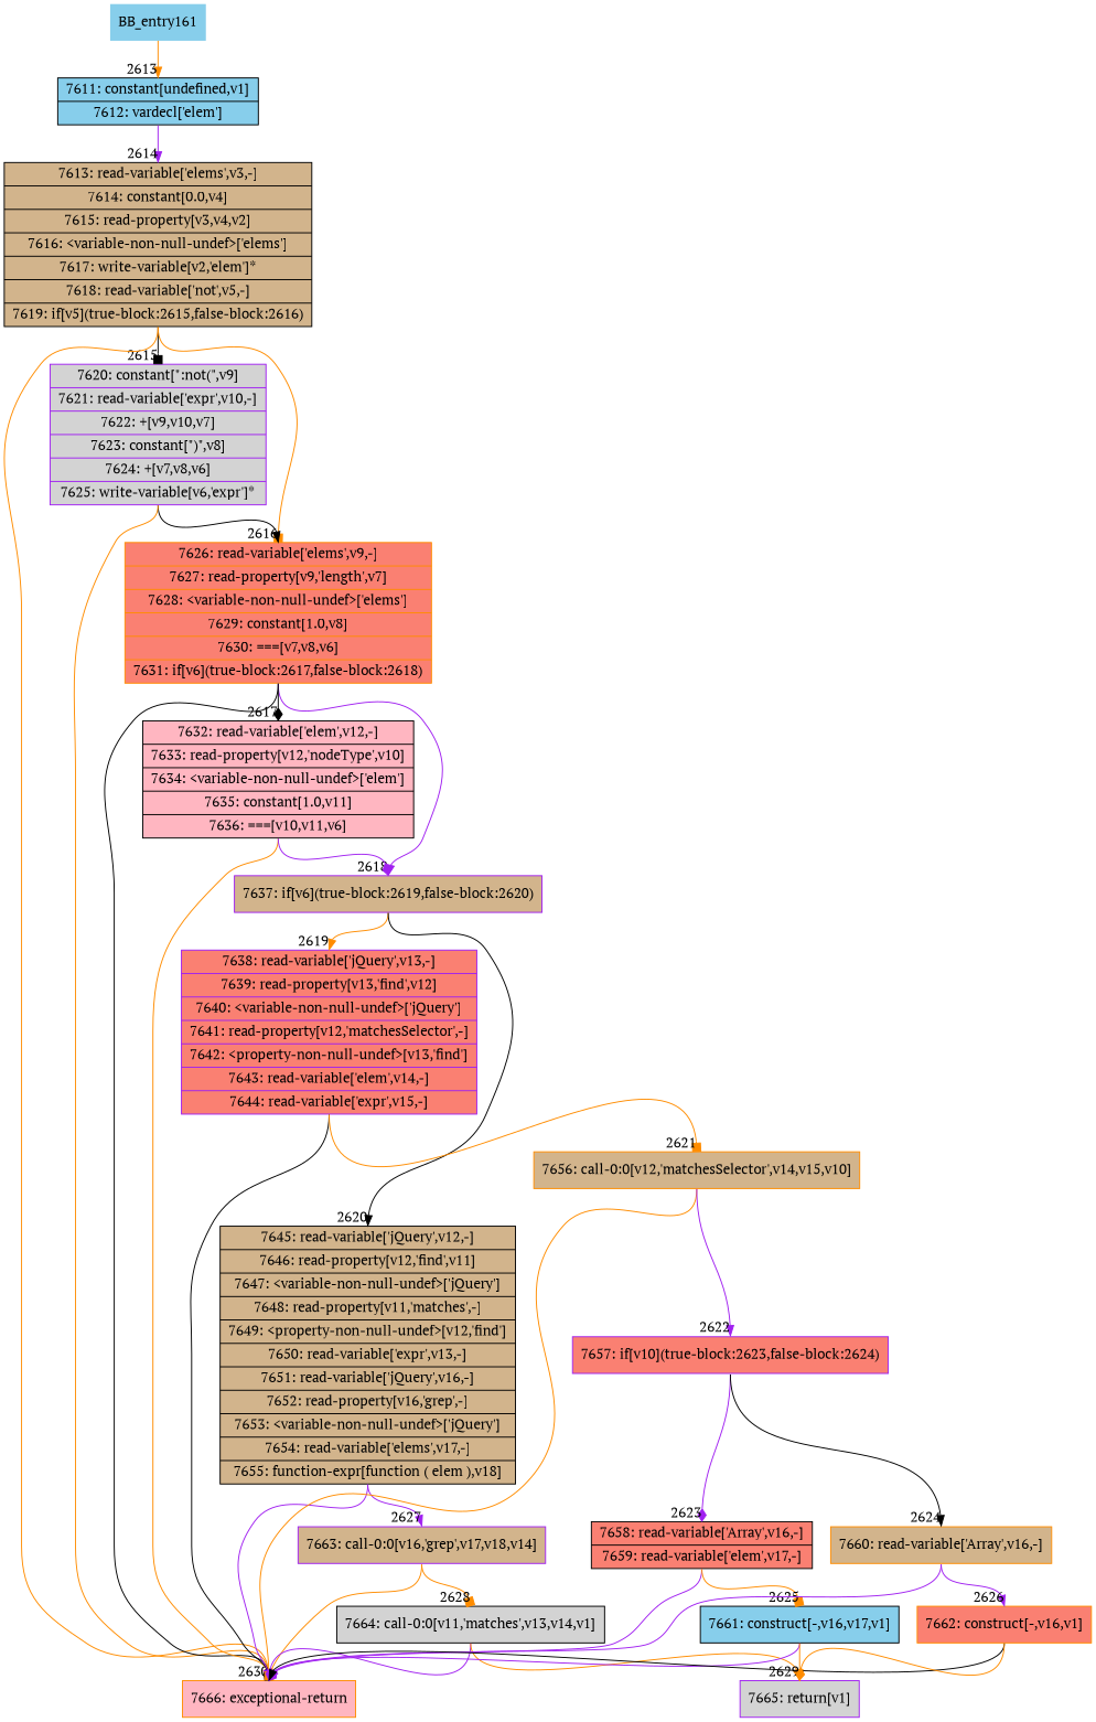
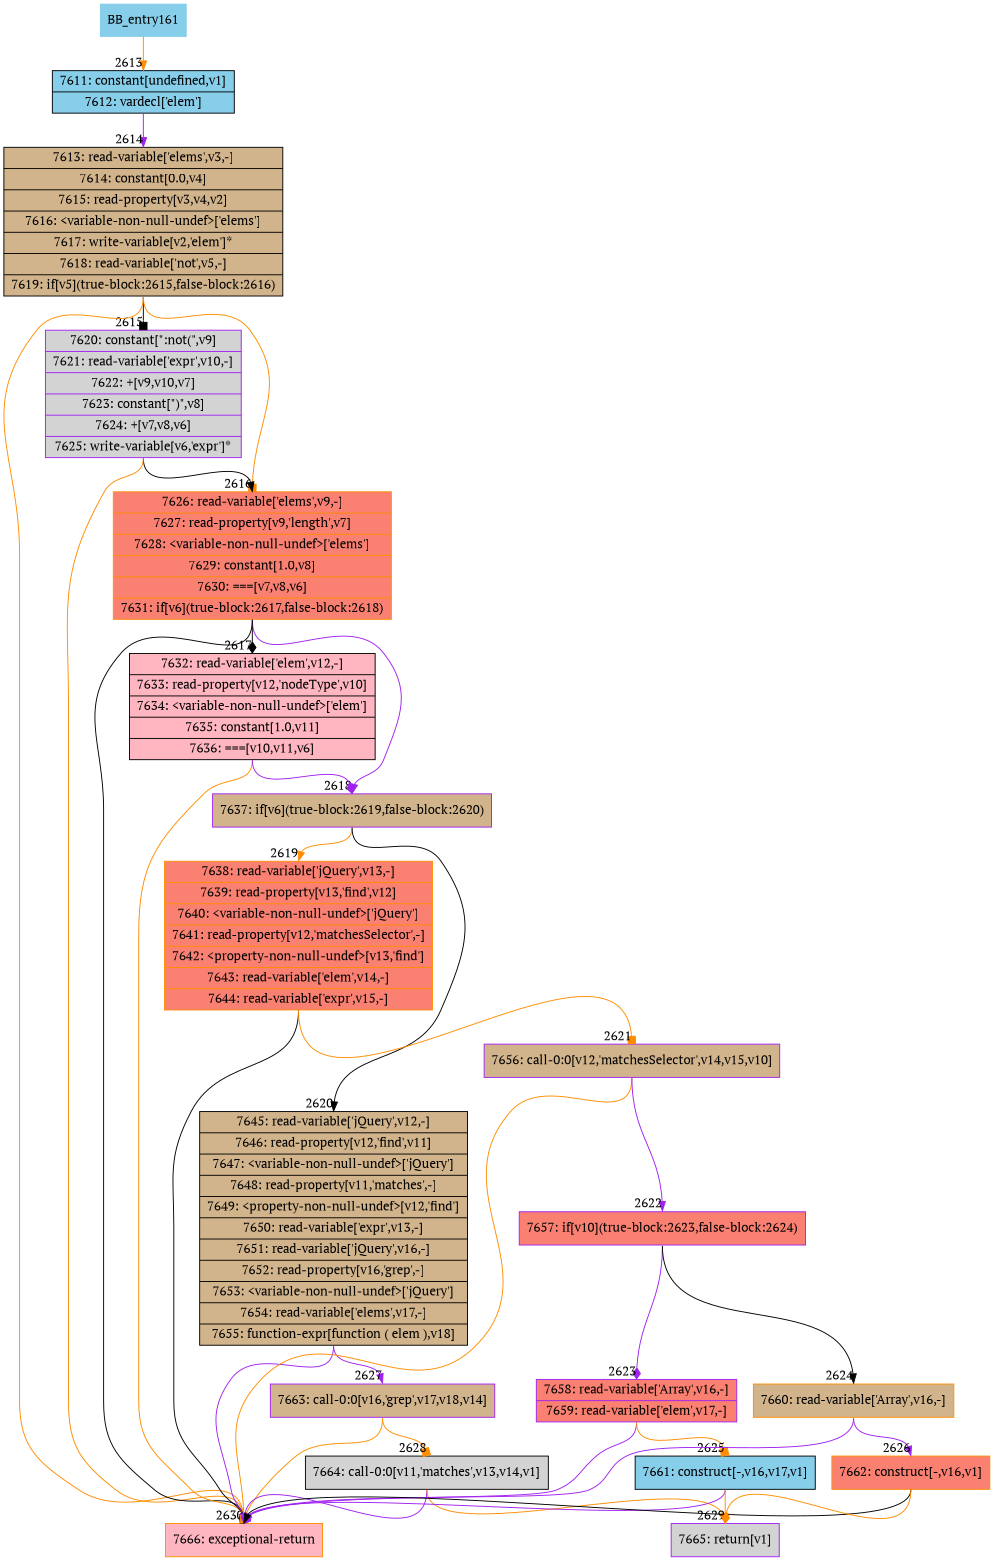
  digraph {
    fontname="PT Serif"
    rankdir=TD
    node [color=black fillcolor=tan fontname="PT Serif" shape=record style=filled]
    edge [arrowhead=normal color=darkorange fontname="PT Serif" headport=n tailport=s]
    n1 [fillcolor=skyblue label=BB_entry161 shape=none]
    n2 [fillcolor=skyblue label="{7611: constant[undefined,v1]|7612: vardecl['elem']}"]
    n3 [label="{7613: read-variable['elems',v3,-]|7614: constant[0.0,v4]|7615: read-property[v3,v4,v2]|7616: \<variable-non-null-undef\>['elems']|7617: write-variable[v2,'elem']*|7618: read-variable['not',v5,-]|7619: if[v5](true-block:2615,false-block:2616)}"]
    n4 [color=purple fillcolor=lightgrey label="{7620: constant[\":not(\",v9]|7621: read-variable['expr',v10,-]|7622: +[v9,v10,v7]|7623: constant[\")\",v8]|7624: +[v7,v8,v6]|7625: write-variable[v6,'expr']*}"]
    n5 [color=darkorange fillcolor=salmon label="{7626: read-variable['elems',v9,-]|7627: read-property[v9,'length',v7]|7628: \<variable-non-null-undef\>['elems']|7629: constant[1.0,v8]|7630: ===[v7,v8,v6]|7631: if[v6](true-block:2617,false-block:2618)}"]
    n6 [color=darkorange fillcolor=lightpink label="{7666: exceptional-return}"]
    n7 [color=purple label="{7637: if[v6](true-block:2619,false-block:2620)}"]
    n8 [fillcolor=lightpink label="{7632: read-variable['elem',v12,-]|7633: read-property[v12,'nodeType',v10]|7634: \<variable-non-null-undef\>['elem']|7635: constant[1.0,v11]|7636: ===[v10,v11,v6]}"]
-   n9 [color=purple fillcolor=salmon label="{7638: read-variable['jQuery',v13,-]|7639: read-property[v13,'find',v12]|7640: \<variable-non-null-undef\>['jQuery']|7641: read-property[v12,'matchesSelector',-]|7642: \<property-non-null-undef\>[v13,'find']|7643: read-variable['elem',v14,-]|7644: read-variable['expr',v15,-]}"]
+   n9 [color=darkorange fillcolor=salmon label="{7638: read-variable['jQuery',v13,-]|7639: read-property[v13,'find',v12]|7640: \<variable-non-null-undef\>['jQuery']|7641: read-property[v12,'matchesSelector',-]|7642: \<property-non-null-undef\>[v13,'find']|7643: read-variable['elem',v14,-]|7644: read-variable['expr',v15,-]}"]
    n10 [label="{7645: read-variable['jQuery',v12,-]|7646: read-property[v12,'find',v11]|7647: \<variable-non-null-undef\>['jQuery']|7648: read-property[v11,'matches',-]|7649: \<property-non-null-undef\>[v12,'find']|7650: read-variable['expr',v13,-]|7651: read-variable['jQuery',v16,-]|7652: read-property[v16,'grep',-]|7653: \<variable-non-null-undef\>['jQuery']|7654: read-variable['elems',v17,-]|7655: function-expr[function ( elem ),v18]}"]
-   n11 [color=darkorange label="{7656: call-0:0[v12,'matchesSelector',v14,v15,v10]}"]
+   n11 [color=purple label="{7656: call-0:0[v12,'matchesSelector',v14,v15,v10]}"]
    n12 [color=purple label="{7663: call-0:0[v16,'grep',v17,v18,v14]}"]
    n13 [color=purple fillcolor=salmon label="{7657: if[v10](true-block:2623,false-block:2624)}"]
    n14 [fillcolor=lightgrey label="{7664: call-0:0[v11,'matches',v13,v14,v1]}"]
-   n15 [fillcolor=salmon label="{7658: read-variable['Array',v16,-]|7659: read-variable['elem',v17,-]}"]
+   n15 [color=purple fillcolor=salmon label="{7658: read-variable['Array',v16,-]|7659: read-variable['elem',v17,-]}"]
    n16 [color=darkorange label="{7660: read-variable['Array',v16,-]}"]
    n17 [color=purple fillcolor=lightgrey label="{7665: return[v1]}"]
    n18 [fillcolor=skyblue label="{7661: construct[-,v16,v17,v1]}"]
    n19 [color=darkorange fillcolor=salmon label="{7662: construct[-,v16,v1]}"]
    n1 -> n2 [headlabel="    2613"]
    n2 -> n3 [color=purple headlabel="      2614"]
    n3 -> n4 [arrowhead=box color=black headlabel="      2615"]
    n3 -> n5 [arrowhead=box headlabel="      2616"]
    n3 -> n6 [arrowhead=box headlabel="      2630"]
    n4 -> n5 [color=black]
    n4 -> n6
    n5 -> n6 [arrowhead=box color=black]
    n5 -> n7 [color=purple headlabel="      2618"]
    n5 -> n8 [arrowhead=diamond color=black headlabel="      2617"]
    n7 -> n9 [headlabel="      2619"]
    n7 -> n10 [color=black headlabel="      2620"]
    n8 -> n6
    n8 -> n7 [arrowhead=diamond color=purple]
    n9 -> n6 [arrowhead=diamond color=black]
    n9 -> n11 [arrowhead=box headlabel="      2621"]
    n10 -> n6 [color=purple]
    n10 -> n12 [color=purple headlabel="      2627"]
    n11 -> n6 [arrowhead=box]
    n11 -> n13 [color=purple headlabel="      2622"]
    n12 -> n6 [arrowhead=diamond]
    n12 -> n14 [arrowhead=box headlabel="      2628"]
    n13 -> n15 [arrowhead=diamond color=purple headlabel="      2623"]
    n13 -> n16 [color=black headlabel="      2624"]
    n14 -> n6 [arrowhead=diamond color=purple]
    n14 -> n17
    n15 -> n6 [arrowhead=diamond color=purple]
    n15 -> n18 [arrowhead=box headlabel="      2625"]
    n16 -> n6 [color=purple]
    n16 -> n19 [color=purple headlabel="      2626"]
    n18 -> n6 [arrowhead=diamond color=purple]
    n18 -> n17 [headlabel="      2629"]
    n19 -> n6 [color=black]
    n19 -> n17 [arrowhead=diamond]
  }
